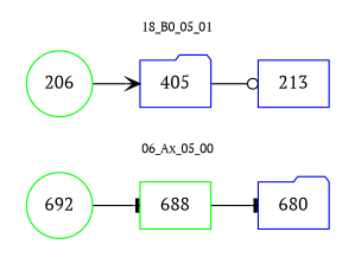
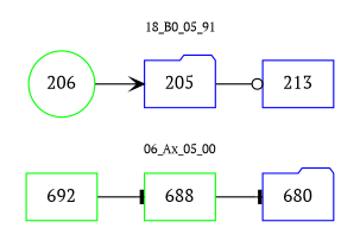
  digraph {
    fontname="PT Serif"
    rankdir=LR
    node [color=green fontname="PT Serif" shape=circle]
    edge [arrowhead=tee color=black fontname="PT Serif"]
-   n1 [label=692]
+   n1 [label=692 shape=box]
    n2 [label=688 shape=box]
    n3 [color=blue label=680 shape=folder]
    n4 [label=206]
-   n5 [color=blue label=405 shape=folder]
+   n5 [color=blue label=205 shape=folder]
    n6 [color=blue label=213 shape=box]
    subgraph cluster_1 {
      color=white
      fontsize=10
      label="06_Ax_05_00"
      n1
      n2
      n3
    }
    subgraph cluster_2 {
      color=white
      fontsize=10
-     label="18_B0_05_01"
+     label="18_B0_05_91"
      n4
      n5
      n6
    }
    n1 -> n2
    n2 -> n3
    n4 -> n5 [arrowhead=vee]
    n5 -> n6 [arrowhead=odot]
  }
